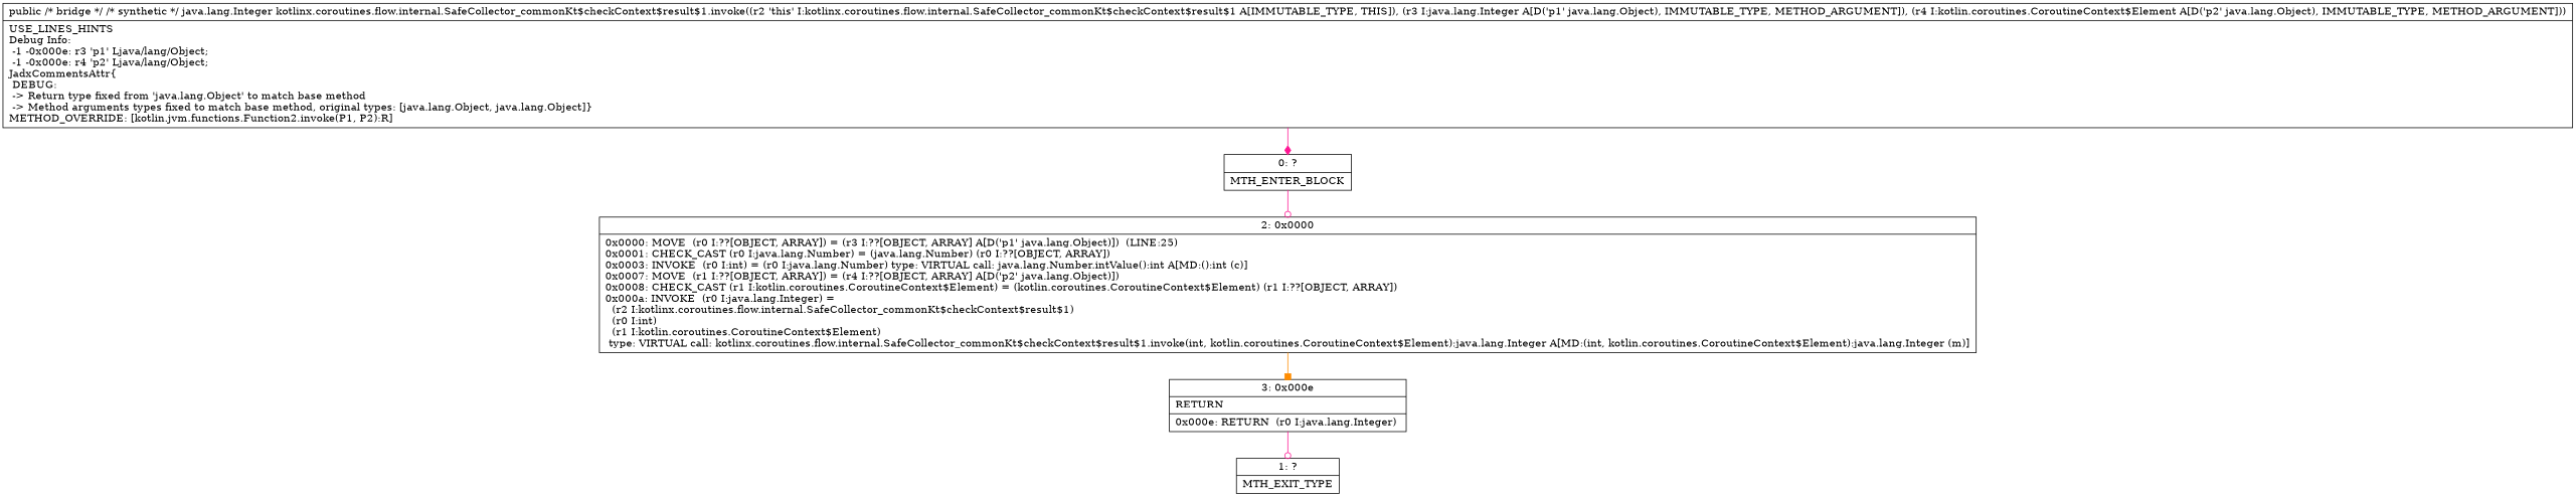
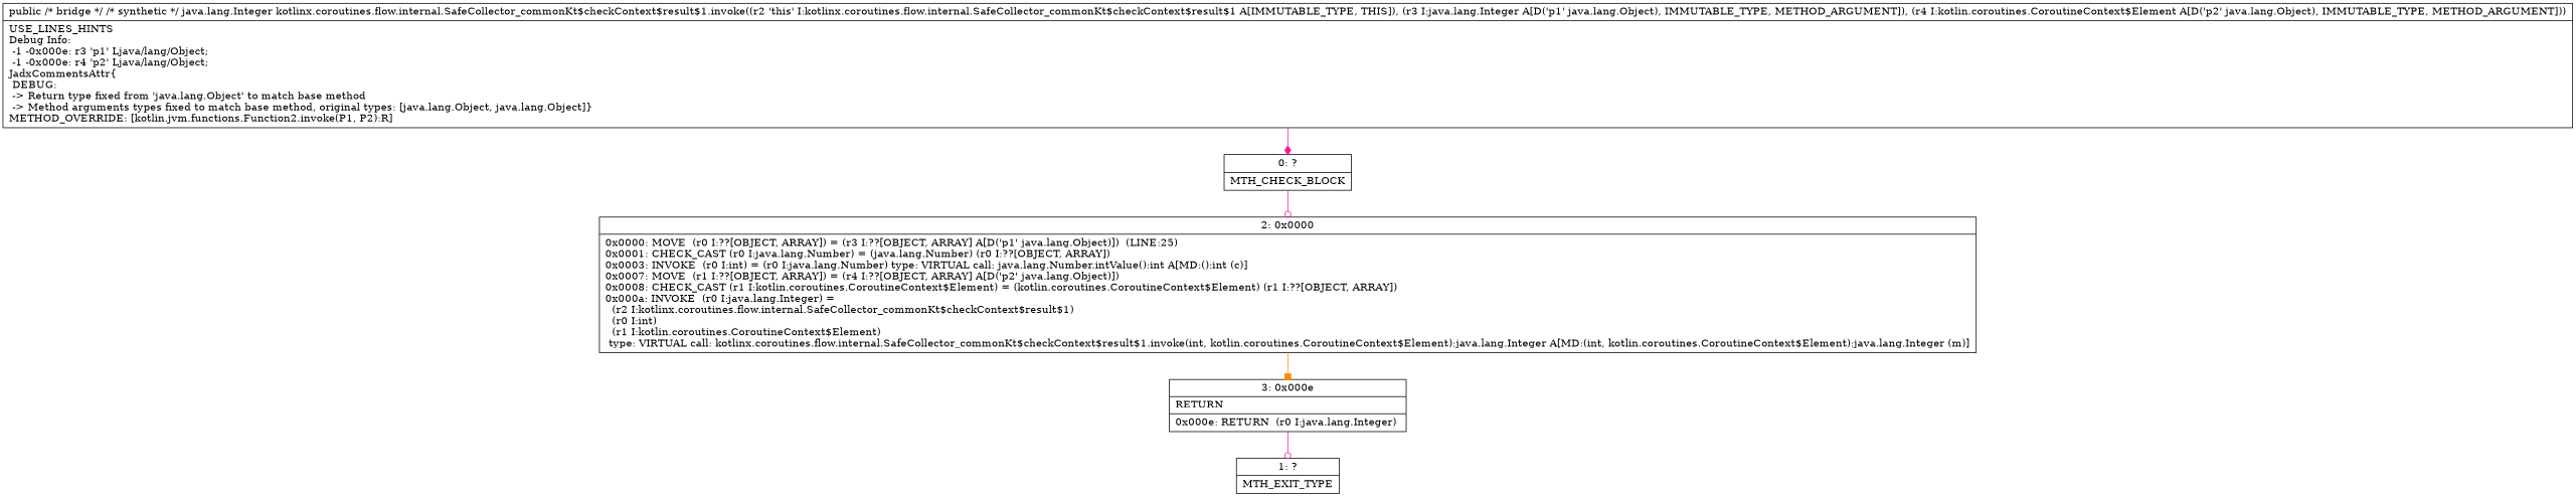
  digraph {
    node [shape=record]
    edge [arrowhead=odot color=deeppink]
-   n1 [label="{0\:\ ?|MTH_ENTER_BLOCK\l}"]
+   n1 [label="{0\:\ ?|MTH_CHECK_BLOCK\l}"]
    n2 [label="{2\:\ 0x0000|0x0000: MOVE  (r0 I:??[OBJECT, ARRAY]) = (r3 I:??[OBJECT, ARRAY] A[D('p1' java.lang.Object)])  (LINE:25)\l0x0001: CHECK_CAST (r0 I:java.lang.Number) = (java.lang.Number) (r0 I:??[OBJECT, ARRAY]) \l0x0003: INVOKE  (r0 I:int) = (r0 I:java.lang.Number) type: VIRTUAL call: java.lang.Number.intValue():int A[MD:():int (c)]\l0x0007: MOVE  (r1 I:??[OBJECT, ARRAY]) = (r4 I:??[OBJECT, ARRAY] A[D('p2' java.lang.Object)]) \l0x0008: CHECK_CAST (r1 I:kotlin.coroutines.CoroutineContext$Element) = (kotlin.coroutines.CoroutineContext$Element) (r1 I:??[OBJECT, ARRAY]) \l0x000a: INVOKE  (r0 I:java.lang.Integer) = \l  (r2 I:kotlinx.coroutines.flow.internal.SafeCollector_commonKt$checkContext$result$1)\l  (r0 I:int)\l  (r1 I:kotlin.coroutines.CoroutineContext$Element)\l type: VIRTUAL call: kotlinx.coroutines.flow.internal.SafeCollector_commonKt$checkContext$result$1.invoke(int, kotlin.coroutines.CoroutineContext$Element):java.lang.Integer A[MD:(int, kotlin.coroutines.CoroutineContext$Element):java.lang.Integer (m)]\l}"]
    n3 [label="{3\:\ 0x000e|RETURN\l|0x000e: RETURN  (r0 I:java.lang.Integer) \l}"]
    n4 [label="{1\:\ ?|MTH_EXIT_TYPE\l}"]
    n5 [label="{public \/* bridge *\/ \/* synthetic *\/ java.lang.Integer kotlinx.coroutines.flow.internal.SafeCollector_commonKt$checkContext$result$1.invoke((r2 'this' I:kotlinx.coroutines.flow.internal.SafeCollector_commonKt$checkContext$result$1 A[IMMUTABLE_TYPE, THIS]), (r3 I:java.lang.Integer A[D('p1' java.lang.Object), IMMUTABLE_TYPE, METHOD_ARGUMENT]), (r4 I:kotlin.coroutines.CoroutineContext$Element A[D('p2' java.lang.Object), IMMUTABLE_TYPE, METHOD_ARGUMENT]))  | USE_LINES_HINTS\lDebug Info:\l  \-1 \-0x000e: r3 'p1' Ljava\/lang\/Object;\l  \-1 \-0x000e: r4 'p2' Ljava\/lang\/Object;\lJadxCommentsAttr\{\l DEBUG: \l \-\> Return type fixed from 'java.lang.Object' to match base method\l \-\> Method arguments types fixed to match base method, original types: [java.lang.Object, java.lang.Object]\}\lMETHOD_OVERRIDE: [kotlin.jvm.functions.Function2.invoke(P1, P2):R]\l}"]
    n1 -> n2
    n2 -> n3 [arrowhead=box color=darkorange]
    n3 -> n4
    n5 -> n1 [arrowhead=diamond]
  }
